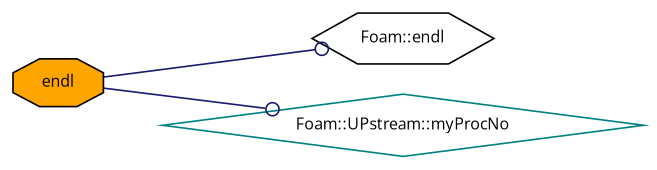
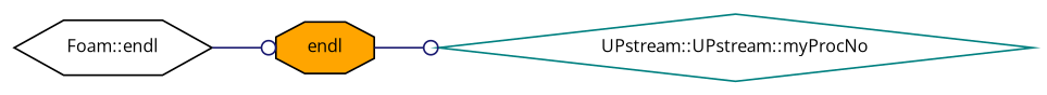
  digraph {
    fontname="Open Sans"
    rankdir=LR
    node [color=black fillcolor=white fontname="Open Sans" fontsize=10 style=filled]
    edge [arrowhead=odot color=midnightblue fontname="Open Sans" fontsize=10 labelfontname=FreeSans labelfontsize=10 style=solid]
    n1 [fillcolor=orange fontcolor=black height=0.2 label=endl shape=octagon width=0.4]
    n2 [height=0.2 label="Foam::endl" shape=hexagon width=0.4]
-   n3 [color=teal height=0.2 label="Foam::UPstream::myProcNo" shape=diamond width=0.4]
-   n1 -> n2
+   n3 [color=teal height=0.2 label="UPstream::UPstream::myProcNo" shape=diamond width=0.4]
+   n2 -> n1
    n1 -> n3
  }
